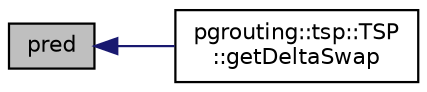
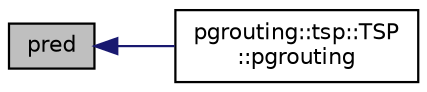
  digraph {
    rankdir=LR
    node [color=black fontname=Helvetica fontsize=10 shape=record style=filled]
    n1 [fillcolor=grey75 fontcolor=black height=0.2 label=pred width=0.4]
-   n2 [fillcolor=white height=0.2 label="pgrouting::tsp::TSP\l::getDeltaSwap" width=0.4]
+   n2 [fillcolor=white height=0.2 label="pgrouting::tsp::TSP\l::pgrouting" width=0.4]
    n1 -> n2 [color=midnightblue dir=back fontname=Helvetica fontsize=10 labelfontname=Helvetica labelfontsize=10 style=solid]
  }
